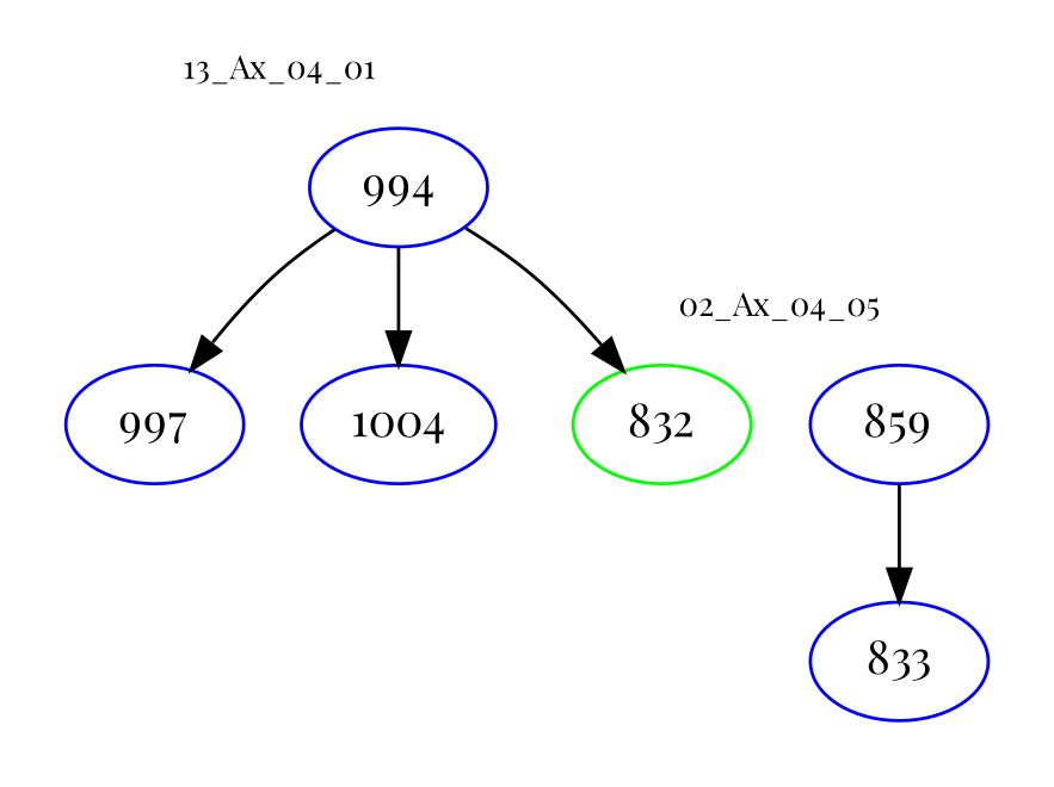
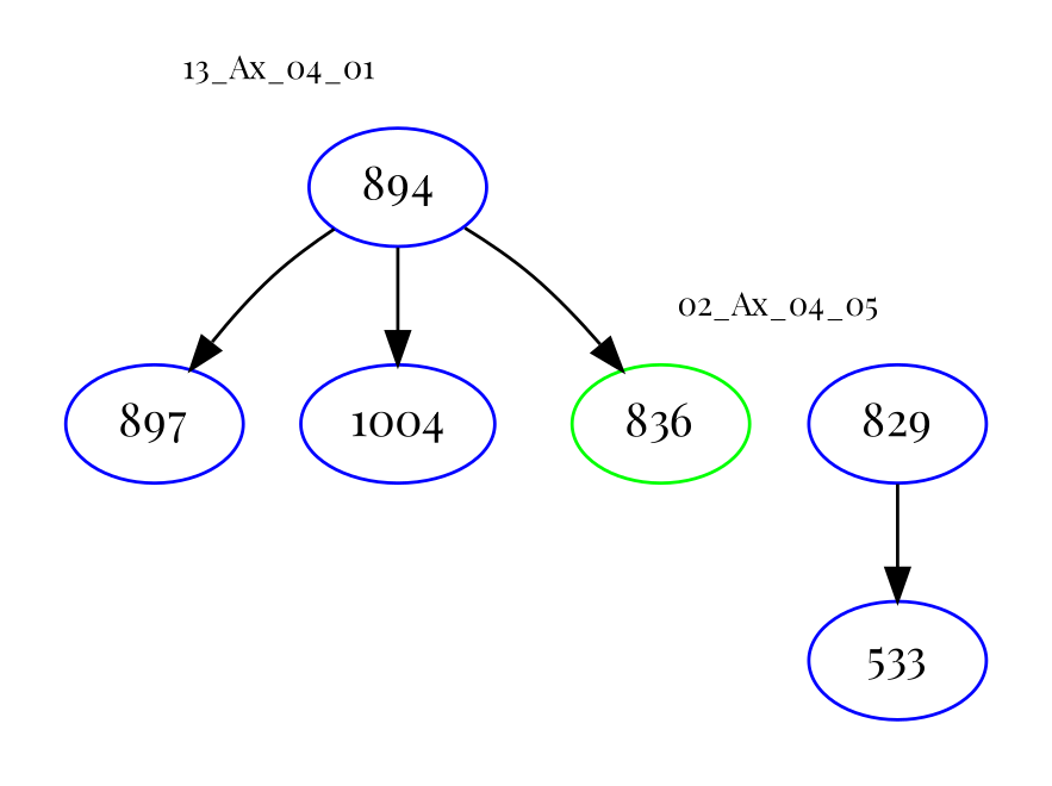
  digraph {
    fontname="Playfair Display"
    node [color=blue fontname="Playfair Display"]
    edge [color=black fontname="Playfair Display"]
-   n1 [label=859]
-   n2 [label=833]
-   n3 [color=green label=832]
-   n4 [label=994]
-   n5 [label=997]
+   n1 [label=829]
+   n2 [label=533]
+   n3 [color=green label=836]
+   n4 [label=894]
+   n5 [label=897]
    n6 [label=1004]
    subgraph cluster_1 {
      color=white
      fontsize=10
      label="02_Ax_04_05"
      n1
      n2
      n3
    }
    subgraph cluster_2 {
      color=white
      fontsize=10
      label="13_Ax_04_01"
      n4
      n5
      n6
    }
    n1 -> n2
    n4 -> n3
    n4 -> n5
    n4 -> n6
  }
